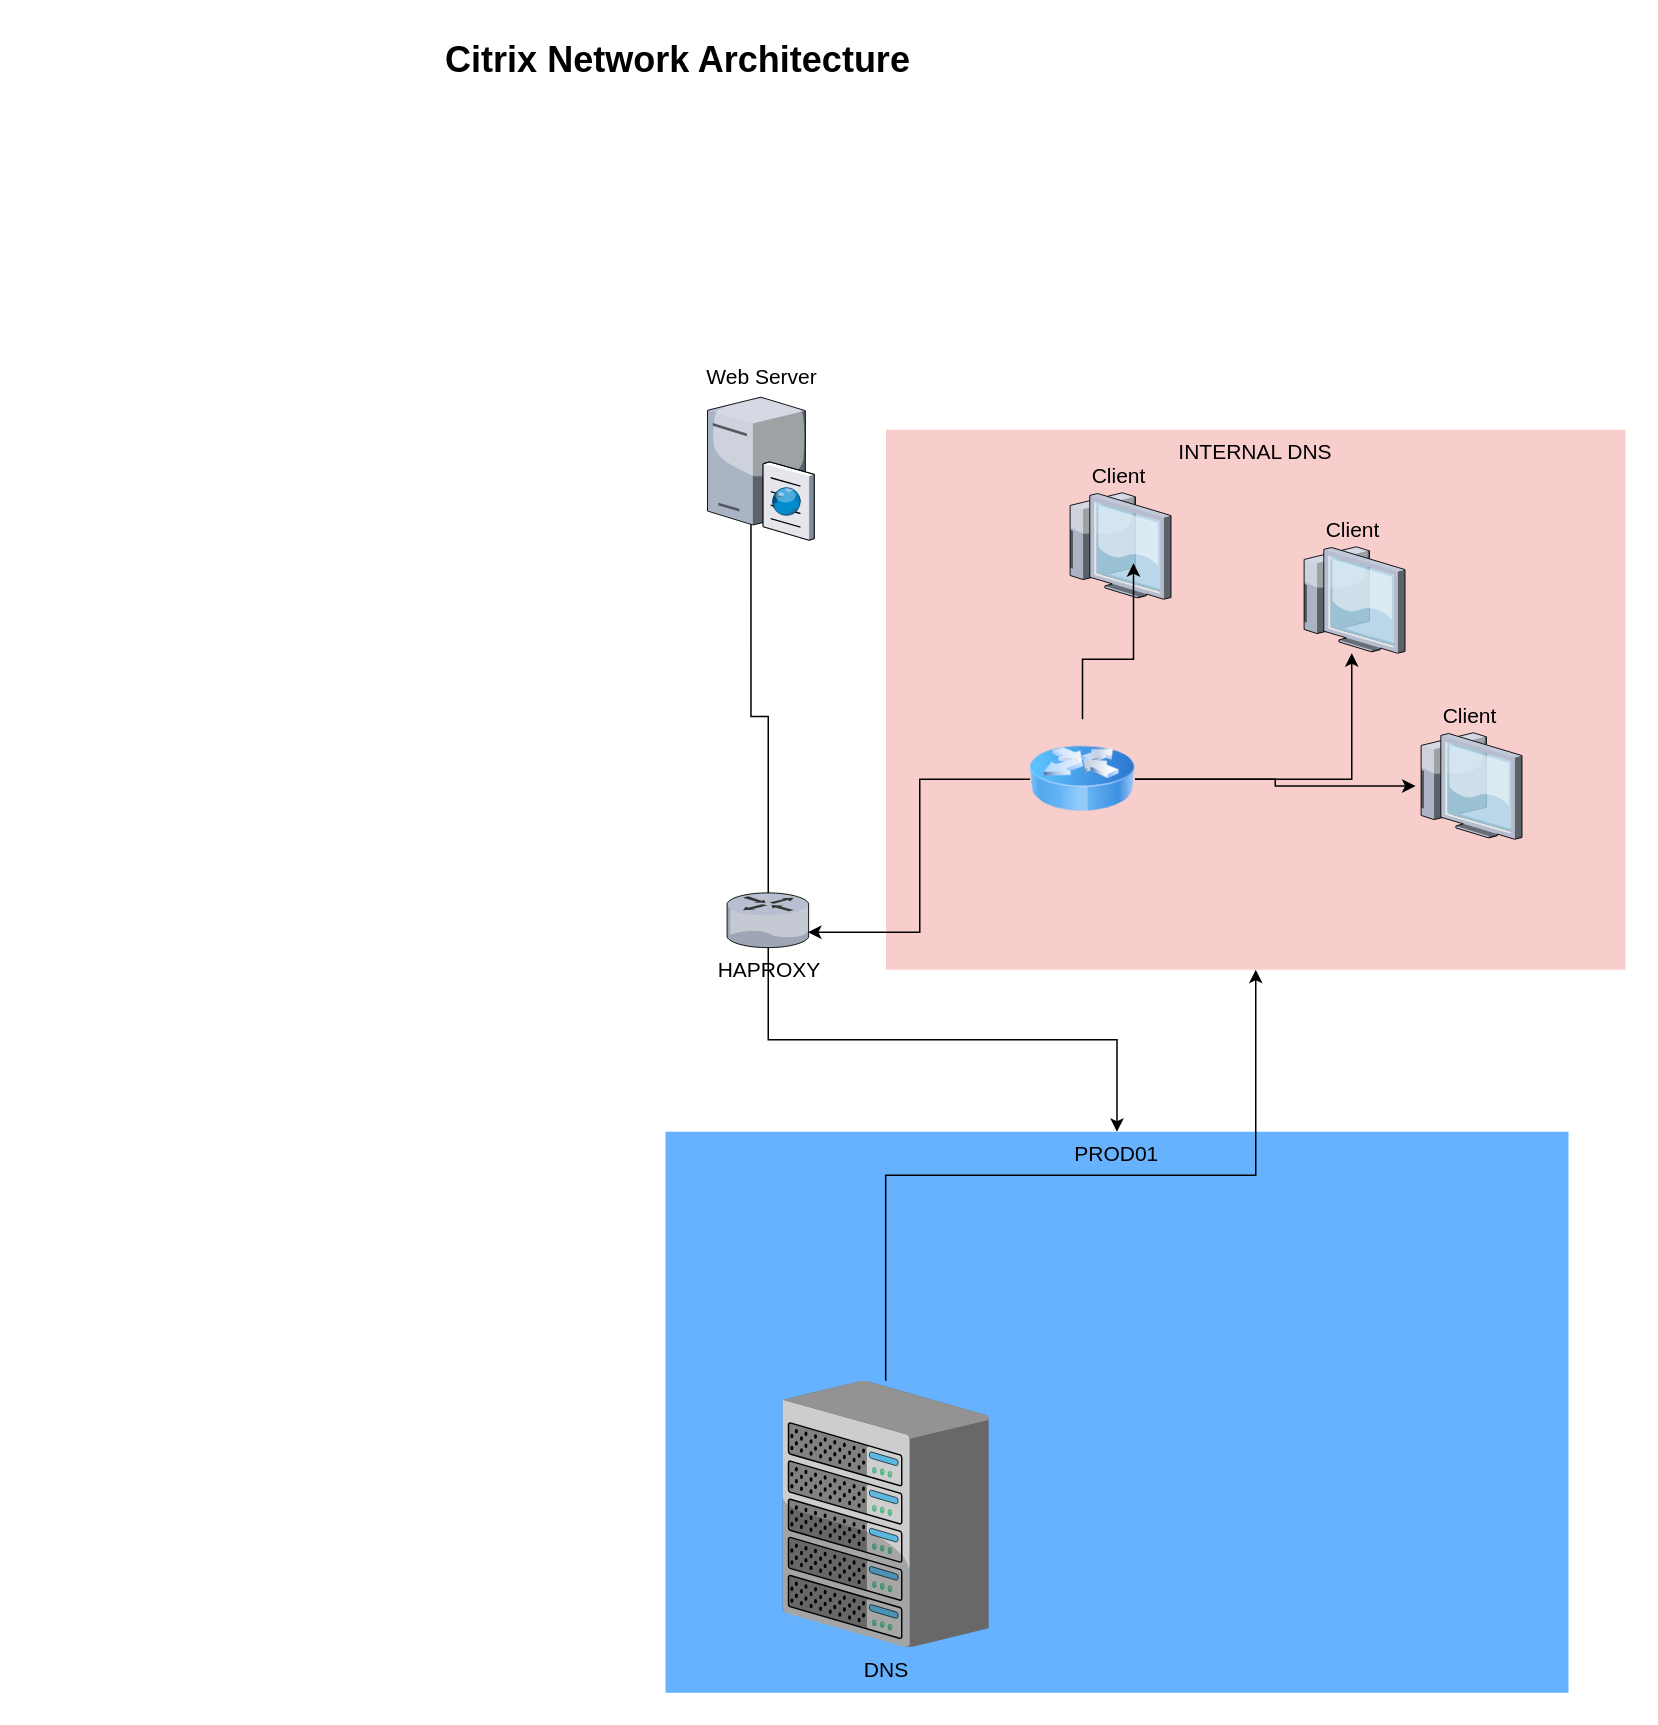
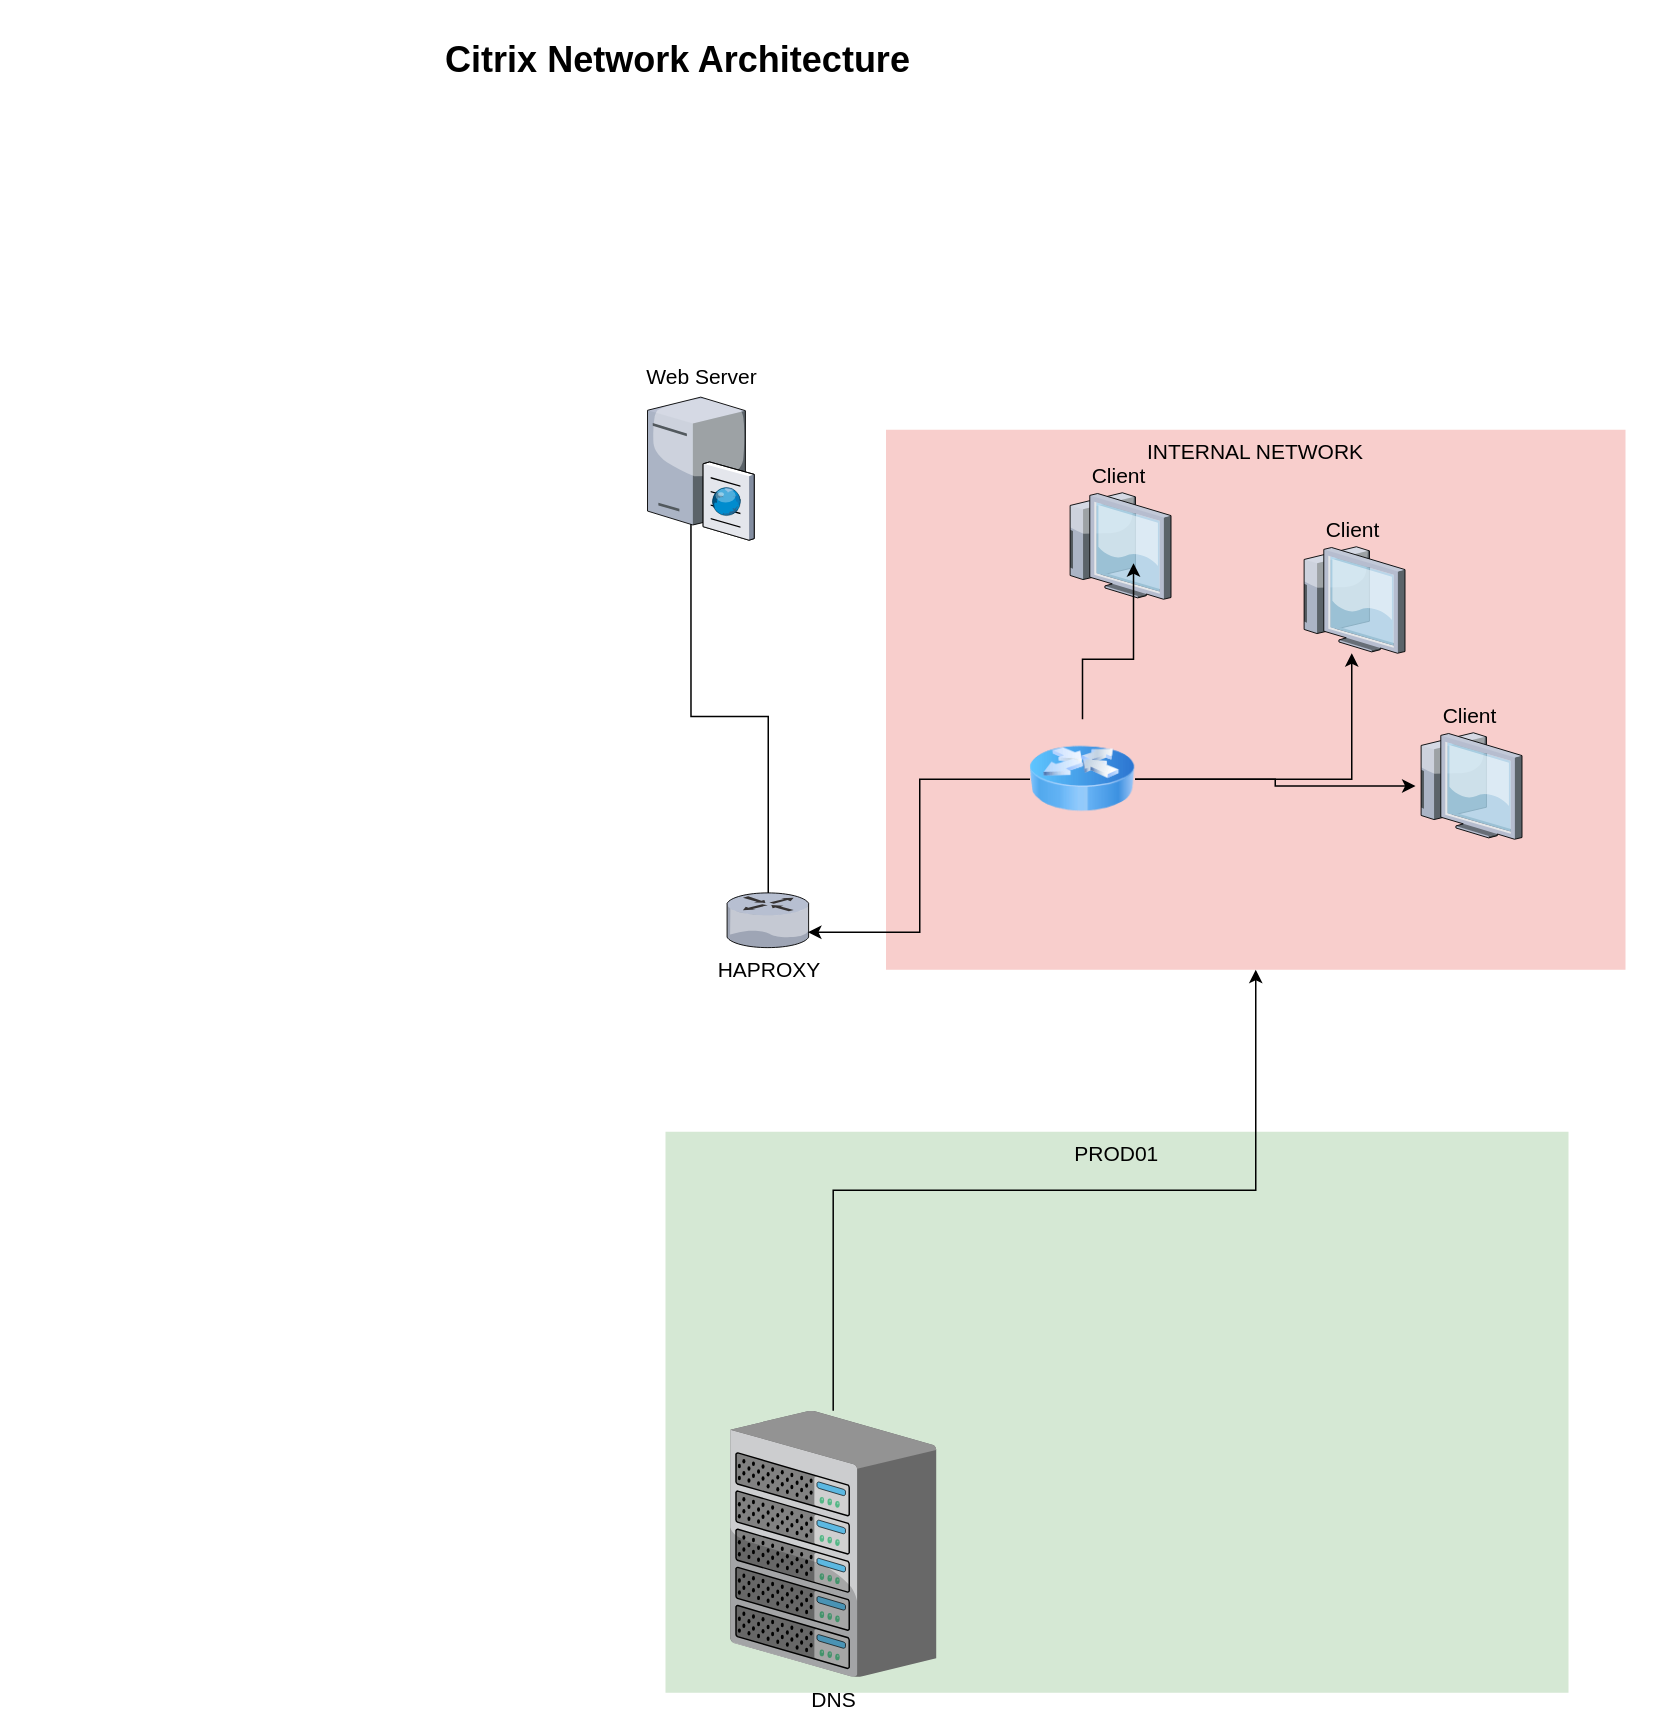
  <mxCell id="0" style=";html=1;" />
  <mxCell id="1" style=";html=1;" parent="0" />
- <mxCell id="2" value="INTERNAL DNS" style="whiteSpace=wrap;html=1;fillColor=#f8cecc;fontSize=14;strokeColor=none;verticalAlign=top;" parent="1" vertex="1"><mxGeometry x="590" y="286" width="493" height="360" as="geometry" /></mxCell>
- <mxCell id="3" value="PROD01" style="whiteSpace=wrap;html=1;fillColor=#66b2ff;fontSize=14;strokeColor=none;verticalAlign=top;" parent="1" vertex="1"><mxGeometry x="443" y="754" width="602" height="374" as="geometry" /></mxCell>
- <mxCell id="4" style="edgeStyle=orthogonalEdgeStyle;rounded=0;orthogonalLoop=1;jettySize=auto;html=1;" edge="1" parent="1" source="6" target="3"><mxGeometry relative="1" as="geometry" /></mxCell>
+ <mxCell id="2" value="INTERNAL NETWORK" style="whiteSpace=wrap;html=1;fillColor=#f8cecc;fontSize=14;strokeColor=none;verticalAlign=top;" parent="1" vertex="1"><mxGeometry x="590" y="286" width="493" height="360" as="geometry" /></mxCell>
+ <mxCell id="3" value="PROD01" style="whiteSpace=wrap;html=1;fillColor=#d5e8d4;fontSize=14;strokeColor=none;verticalAlign=top;" parent="1" vertex="1"><mxGeometry x="443" y="754" width="602" height="374" as="geometry" /></mxCell>
  <mxCell id="5" style="edgeStyle=orthogonalEdgeStyle;rounded=0;orthogonalLoop=1;jettySize=auto;html=1;entryX=0.408;entryY=0.646;entryDx=0;entryDy=0;entryPerimeter=0;" edge="1" parent="1" source="6" target="7"><mxGeometry relative="1" as="geometry" /></mxCell>
  <mxCell id="6" value="HAPROXY" style="verticalLabelPosition=bottom;aspect=fixed;html=1;verticalAlign=top;strokeColor=none;shape=mxgraph.citrix.router;fillColor=#66B2FF;gradientColor=#0066CC;fontSize=14;" parent="1" vertex="1"><mxGeometry x="484" y="594.75" width="55" height="36.5" as="geometry" /></mxCell>
- <mxCell id="7" value="Web Server" style="verticalLabelPosition=top;aspect=fixed;html=1;verticalAlign=bottom;strokeColor=none;shape=mxgraph.citrix.cache_server;fillColor=#66B2FF;gradientColor=#0066CC;fontSize=14;labelPosition=center;align=center;" parent="1" vertex="1"><mxGeometry x="471" y="262" width="71" height="97.5" as="geometry" /></mxCell>
+ <mxCell id="7" value="Web Server" style="verticalLabelPosition=top;aspect=fixed;html=1;verticalAlign=bottom;strokeColor=none;shape=mxgraph.citrix.cache_server;fillColor=#66B2FF;gradientColor=#0066CC;fontSize=14;labelPosition=center;align=center;" parent="1" vertex="1"><mxGeometry x="431" y="262" width="71" height="97.5" as="geometry" /></mxCell>
  <mxCell id="8" style="edgeStyle=orthogonalEdgeStyle;rounded=0;orthogonalLoop=1;jettySize=auto;html=1;" edge="1" parent="1" source="9" target="2"><mxGeometry relative="1" as="geometry" /></mxCell>
- <mxCell id="9" value="DNS" style="verticalLabelPosition=bottom;aspect=fixed;html=1;verticalAlign=top;strokeColor=none;shape=mxgraph.citrix.chassis;fillColor=#66B2FF;gradientColor=#0066CC;fontSize=14;" parent="1" vertex="1"><mxGeometry x="521" y="920" width="137.5" height="177.5" as="geometry" /></mxCell>
+ <mxCell id="9" value="DNS" style="verticalLabelPosition=bottom;aspect=fixed;html=1;verticalAlign=top;strokeColor=none;shape=mxgraph.citrix.chassis;fillColor=#66B2FF;gradientColor=#0066CC;fontSize=14;" parent="1" vertex="1"><mxGeometry x="486" y="940" width="137.5" height="177.5" as="geometry" /></mxCell>
  <mxCell id="10" value="Client" style="verticalLabelPosition=top;aspect=fixed;html=1;verticalAlign=bottom;strokeColor=none;shape=mxgraph.citrix.thin_client;fillColor=#66B2FF;gradientColor=#0066CC;fontSize=14;labelPosition=center;align=center;" parent="1" vertex="1"><mxGeometry x="943" y="488" width="71" height="71" as="geometry" /></mxCell>
  <mxCell id="11" value="Client" style="verticalLabelPosition=top;aspect=fixed;html=1;verticalAlign=bottom;strokeColor=none;shape=mxgraph.citrix.thin_client;fillColor=#66B2FF;gradientColor=#0066CC;fontSize=14;labelPosition=center;align=center;" parent="1" vertex="1"><mxGeometry x="865" y="364" width="71" height="71" as="geometry" /></mxCell>
  <mxCell id="12" value="Client" style="verticalLabelPosition=top;aspect=fixed;html=1;verticalAlign=bottom;strokeColor=none;shape=mxgraph.citrix.thin_client;fillColor=#66B2FF;gradientColor=#0066CC;fontSize=14;labelPosition=center;align=center;" parent="1" vertex="1"><mxGeometry x="709" y="328" width="71" height="71" as="geometry" /></mxCell>
  <mxCell id="13" value="Citrix Network Architecture" style="text;strokeColor=none;fillColor=none;html=1;fontSize=24;fontStyle=1;verticalAlign=middle;align=center;" parent="1" vertex="1"><mxGeometry x="20" y="20" width="861" height="40" as="geometry" /></mxCell>
  <mxCell id="14" style="edgeStyle=orthogonalEdgeStyle;rounded=0;orthogonalLoop=1;jettySize=auto;html=1;entryX=0.982;entryY=0.719;entryDx=0;entryDy=0;entryPerimeter=0;" edge="1" parent="1" source="18" target="6"><mxGeometry relative="1" as="geometry" /></mxCell>
  <mxCell id="15" style="edgeStyle=orthogonalEdgeStyle;rounded=0;orthogonalLoop=1;jettySize=auto;html=1;" edge="1" parent="1" source="18" target="10"><mxGeometry relative="1" as="geometry" /></mxCell>
  <mxCell id="16" style="edgeStyle=orthogonalEdgeStyle;rounded=0;orthogonalLoop=1;jettySize=auto;html=1;" edge="1" parent="1" source="18" target="11"><mxGeometry relative="1" as="geometry" /></mxCell>
  <mxCell id="17" style="edgeStyle=orthogonalEdgeStyle;rounded=0;orthogonalLoop=1;jettySize=auto;html=1;entryX=0.648;entryY=0.662;entryDx=0;entryDy=0;entryPerimeter=0;" edge="1" parent="1" source="18" target="12"><mxGeometry relative="1" as="geometry" /></mxCell>
  <mxCell id="18" value="" style="image;html=1;image=img/lib/clip_art/networking/Router_Icon_128x128.png" vertex="1" parent="1"><mxGeometry x="686" y="479" width="70" height="80" as="geometry" /></mxCell>
